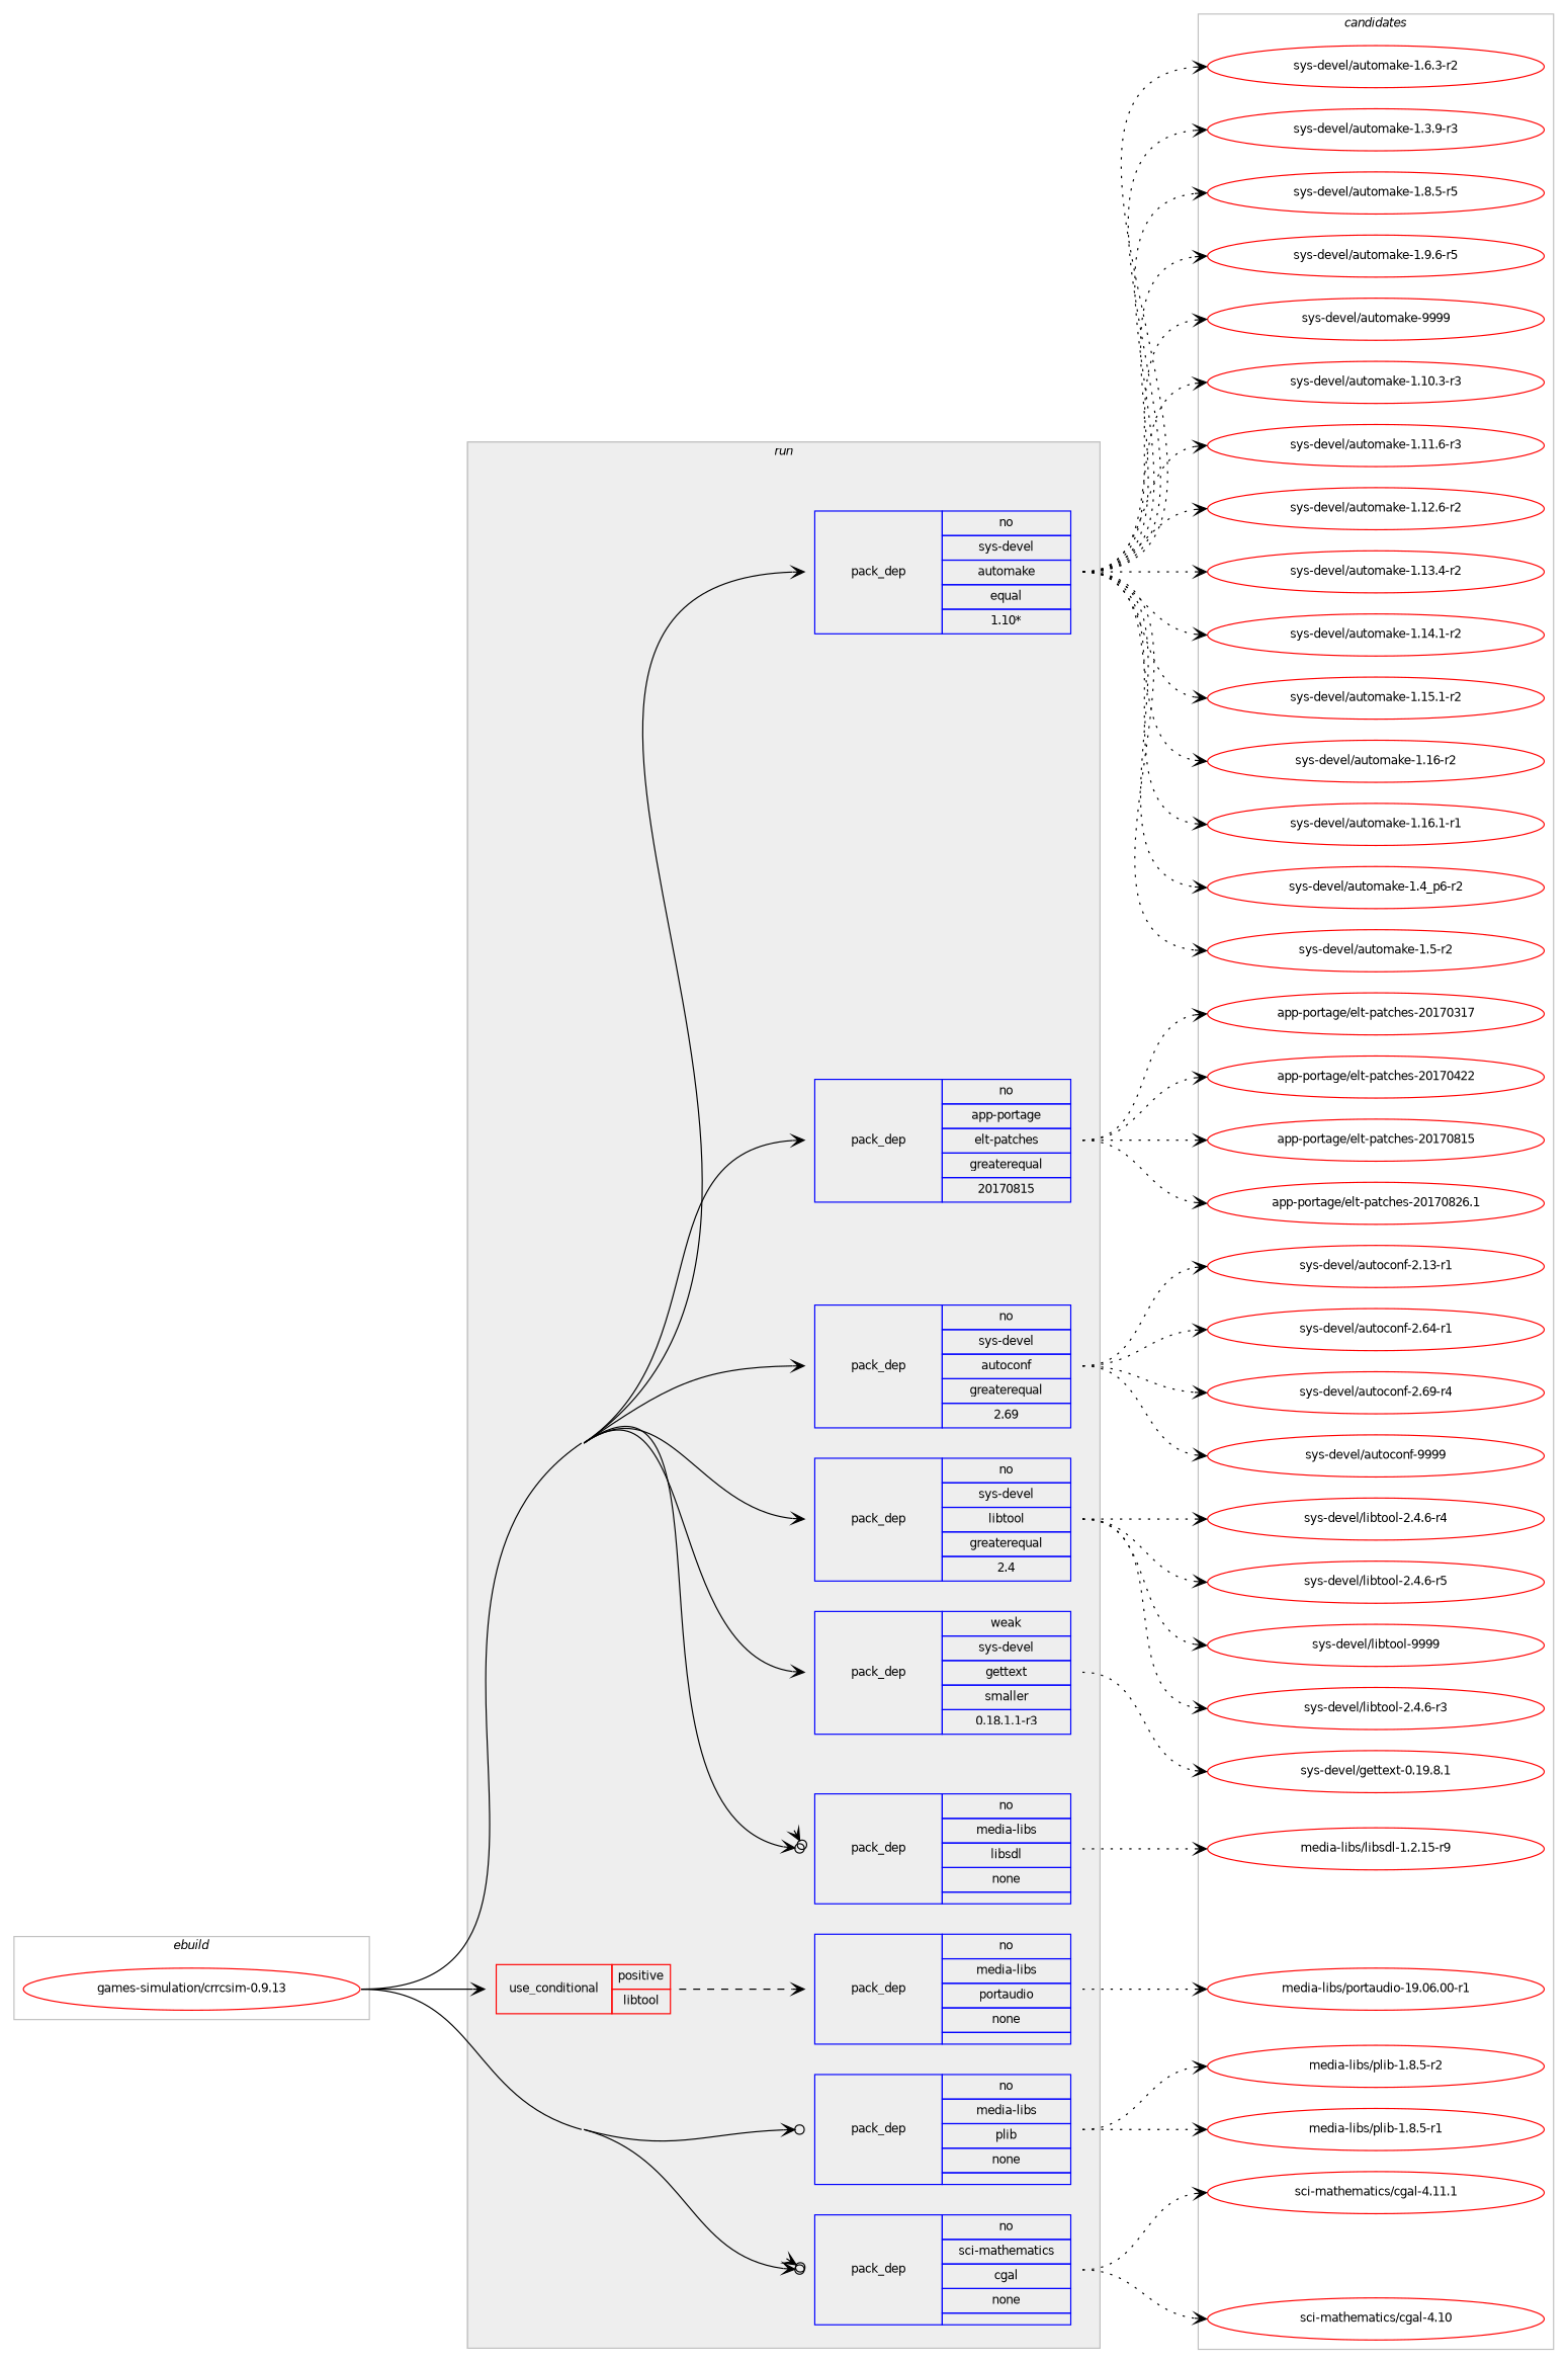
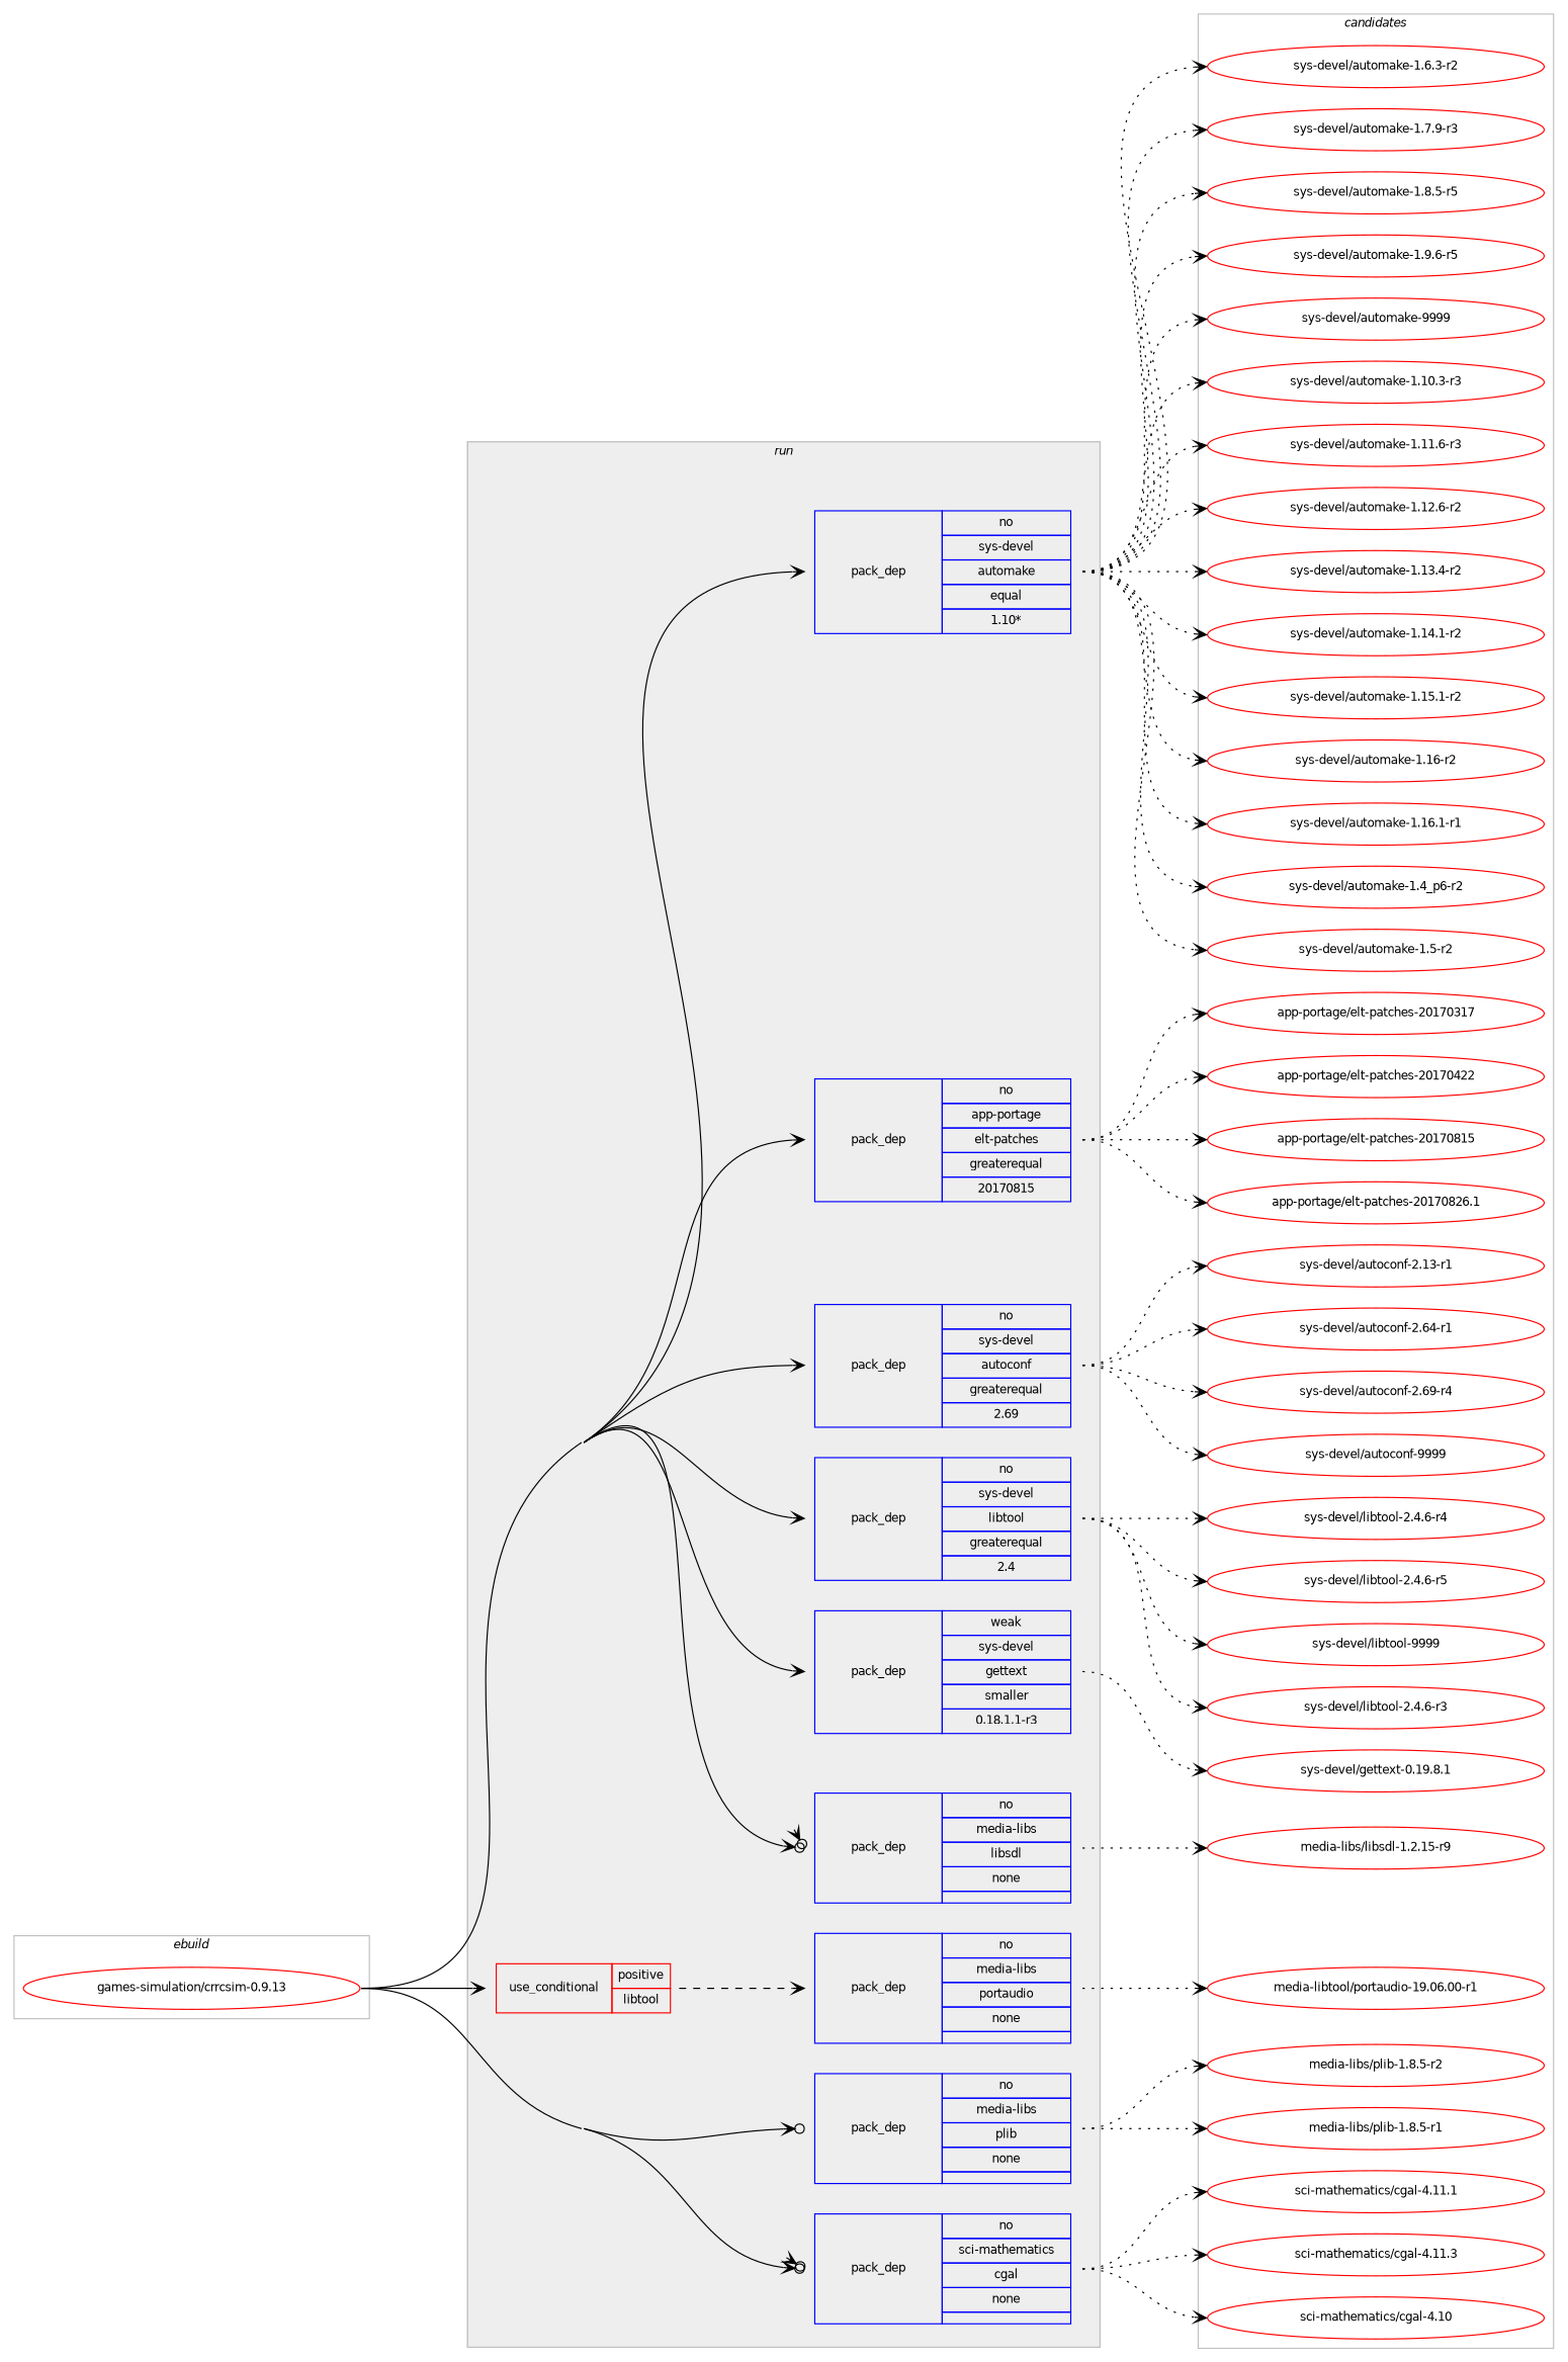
  digraph {
    compound=true
    concentrate=true
    fontname=Helvetica
    fontsize=10
    newrank=true
    rankdir=LR
    ranksep=1.5
    node [color=red fontname=Helvetica fontsize=10]
    edge [arrowhead=vee headport=w style=dotted tailport=e weight=100]
    n1 [label="games-simulation/crrcsim-0.9.13" width=4]
    n2 [color=blue label=<<TABLE BORDER="0" CELLBORDER="1" CELLSPACING="0" CELLPADDING="4" WIDTH="220"><TR><TD ROWSPAN="6" CELLPADDING="30">pack_dep</TD></TR><TR><TD WIDTH="110">no</TD></TR><TR><TD>sys-devel</TD></TR><TR><TD>automake</TD></TR><TR><TD>equal</TD></TR><TR><TD>1.10*</TD></TR></TABLE>> shape=none]
    n3 [color=blue label=<<TABLE BORDER="0" CELLBORDER="1" CELLSPACING="0" CELLPADDING="4" WIDTH="220"><TR><TD ROWSPAN="6" CELLPADDING="30">pack_dep</TD></TR><TR><TD WIDTH="110">no</TD></TR><TR><TD>app-portage</TD></TR><TR><TD>elt-patches</TD></TR><TR><TD>greaterequal</TD></TR><TR><TD>20170815</TD></TR></TABLE>> shape=none]
    n4 [color=blue label=<<TABLE BORDER="0" CELLBORDER="1" CELLSPACING="0" CELLPADDING="4" WIDTH="220"><TR><TD ROWSPAN="6" CELLPADDING="30">pack_dep</TD></TR><TR><TD WIDTH="110">no</TD></TR><TR><TD>sys-devel</TD></TR><TR><TD>autoconf</TD></TR><TR><TD>greaterequal</TD></TR><TR><TD>2.69</TD></TR></TABLE>> shape=none]
    n5 [color=blue label=<<TABLE BORDER="0" CELLBORDER="1" CELLSPACING="0" CELLPADDING="4" WIDTH="220"><TR><TD ROWSPAN="6" CELLPADDING="30">pack_dep</TD></TR><TR><TD WIDTH="110">no</TD></TR><TR><TD>sys-devel</TD></TR><TR><TD>libtool</TD></TR><TR><TD>greaterequal</TD></TR><TR><TD>2.4</TD></TR></TABLE>> shape=none]
    n6 [color=blue label=<<TABLE BORDER="0" CELLBORDER="1" CELLSPACING="0" CELLPADDING="4" WIDTH="220"><TR><TD ROWSPAN="6" CELLPADDING="30">pack_dep</TD></TR><TR><TD WIDTH="110">weak</TD></TR><TR><TD>sys-devel</TD></TR><TR><TD>gettext</TD></TR><TR><TD>smaller</TD></TR><TR><TD>0.18.1.1-r3</TD></TR></TABLE>> shape=none]
    n7 [color=blue label=<<TABLE BORDER="0" CELLBORDER="1" CELLSPACING="0" CELLPADDING="4" WIDTH="220"><TR><TD ROWSPAN="6" CELLPADDING="30">pack_dep</TD></TR><TR><TD WIDTH="110">no</TD></TR><TR><TD>media-libs</TD></TR><TR><TD>libsdl</TD></TR><TR><TD>none</TD></TR><TR><TD></TD></TR></TABLE>> shape=none]
    n8 [color=blue label=<<TABLE BORDER="0" CELLBORDER="1" CELLSPACING="0" CELLPADDING="4" WIDTH="220"><TR><TD ROWSPAN="6" CELLPADDING="30">pack_dep</TD></TR><TR><TD WIDTH="110">no</TD></TR><TR><TD>media-libs</TD></TR><TR><TD>portaudio</TD></TR><TR><TD>none</TD></TR><TR><TD></TD></TR></TABLE>> shape=none]
    n9 [label=<<TABLE BORDER="0" CELLBORDER="1" CELLSPACING="0" CELLPADDING="4"><TR><TD ROWSPAN="3" CELLPADDING="10">use_conditional</TD></TR><TR><TD>positive</TD></TR><TR><TD>libtool</TD></TR></TABLE>> shape=none]
    n10 [color=blue label=<<TABLE BORDER="0" CELLBORDER="1" CELLSPACING="0" CELLPADDING="4" WIDTH="220"><TR><TD ROWSPAN="6" CELLPADDING="30">pack_dep</TD></TR><TR><TD WIDTH="110">no</TD></TR><TR><TD>media-libs</TD></TR><TR><TD>plib</TD></TR><TR><TD>none</TD></TR><TR><TD></TD></TR></TABLE>> shape=none]
    n11 [color=blue label=<<TABLE BORDER="0" CELLBORDER="1" CELLSPACING="0" CELLPADDING="4" WIDTH="220"><TR><TD ROWSPAN="6" CELLPADDING="30">pack_dep</TD></TR><TR><TD WIDTH="110">no</TD></TR><TR><TD>sci-mathematics</TD></TR><TR><TD>cgal</TD></TR><TR><TD>none</TD></TR><TR><TD></TD></TR></TABLE>> shape=none]
    n12 [label="app-portage/elt-patches-20170317" width=4]
    n13 [label="app-portage/elt-patches-20170422" width=4]
    n14 [label="app-portage/elt-patches-20170815" width=4]
    n15 [label="app-portage/elt-patches-20170826.1" width=4]
    n16 [label="sys-devel/autoconf-2.13-r1" width=4]
    n17 [label="sys-devel/autoconf-2.64-r1" width=4]
    n18 [label="sys-devel/autoconf-2.69-r4" width=4]
    n19 [label="sys-devel/autoconf-9999" width=4]
    n20 [label="sys-devel/automake-1.10.3-r3" width=4]
    n21 [label="sys-devel/automake-1.11.6-r3" width=4]
    n22 [label="sys-devel/automake-1.12.6-r2" width=4]
    n23 [label="sys-devel/automake-1.13.4-r2" width=4]
    n24 [label="sys-devel/automake-1.14.1-r2" width=4]
    n25 [label="sys-devel/automake-1.15.1-r2" width=4]
    n26 [label="sys-devel/automake-1.16-r2" width=4]
    n27 [label="sys-devel/automake-1.16.1-r1" width=4]
    n28 [label="sys-devel/automake-1.4_p6-r2" width=4]
    n29 [label="sys-devel/automake-1.5-r2" width=4]
    n30 [label="sys-devel/automake-1.6.3-r2" width=4]
-   n31 [label="sys-devel/automake-1.3.9-r3" width=4]
+   n31 [label="sys-devel/automake-1.7.9-r3" width=4]
    n32 [label="sys-devel/automake-1.8.5-r5" width=4]
    n33 [label="sys-devel/automake-1.9.6-r5" width=4]
    n34 [label="sys-devel/automake-9999" width=4]
    n35 [label="sys-devel/libtool-2.4.6-r3" width=4]
    n36 [label="sys-devel/libtool-2.4.6-r4" width=4]
    n37 [label="sys-devel/libtool-2.4.6-r5" width=4]
    n38 [label="sys-devel/libtool-9999" width=4]
    n39 [label="sys-devel/gettext-0.19.8.1" width=4]
-   n40 [label="media-libs/portaudio-19.06.00-r1" width=4]
+   n40 [label="media-libtool/portaudio-19.06.00-r1" width=4]
    n41 [label="media-libs/libsdl-1.2.15-r9" width=4]
    n42 [label="media-libs/plib-1.8.5-r1" width=4]
    n43 [label="media-libs/plib-1.8.5-r2" width=4]
    n44 [label="sci-mathematics/cgal-4.10" width=4]
    n45 [label="sci-mathematics/cgal-4.11.1" width=4]
+   n46 [label="sci-mathematics/cgal-4.11.3" width=4]
    subgraph cluster_1 {
      color=gray
      label=<<i>ebuild</i>>
      rank=same
      n1
    }
    subgraph cluster_2 {
      color=gray
      label=<<i>dependencies</i>>
      subgraph cluster_3 {
        color=gray
        fillcolor="#eeeeee"
        label=<<i>compile</i>>
        style=filled
        subgraph sub_4 {
          color=gray
          fillcolor="#eeeeee"
          label=<<i>compile</i>>
          style=filled
          n2
        }
        subgraph sub_5 {
          color=gray
          fillcolor="#eeeeee"
          label=<<i>compile</i>>
          style=filled
          n3
        }
        subgraph sub_6 {
          color=gray
          fillcolor="#eeeeee"
          label=<<i>compile</i>>
          style=filled
          n4
        }
        subgraph sub_7 {
          color=gray
          fillcolor="#eeeeee"
          label=<<i>compile</i>>
          style=filled
          n5
        }
        subgraph sub_8 {
          color=gray
          fillcolor="#eeeeee"
          label=<<i>compile</i>>
          style=filled
          n6
        }
      }
      subgraph cluster_9 {
        color=gray
        fillcolor="#eeeeee"
        label=<<i>compile and run</i>>
        style=filled
        subgraph sub_10 {
          color=gray
          fillcolor="#eeeeee"
          label=<<i>compile and run</i>>
          style=filled
          n7
        }
        subgraph sub_11 {
          color=gray
          fillcolor="#eeeeee"
          label=<<i>compile and run</i>>
          style=filled
          n9
          subgraph sub_12 {
            color=gray
            fillcolor="#eeeeee"
            label=<<i>compile and run</i>>
            style=filled
            n8
          }
        }
        subgraph sub_13 {
          color=gray
          fillcolor="#eeeeee"
          label=<<i>compile and run</i>>
          style=filled
          n10
        }
        subgraph sub_14 {
          color=gray
          fillcolor="#eeeeee"
          label=<<i>compile and run</i>>
          style=filled
          n11
        }
      }
      subgraph cluster_15 {
        color=gray
        fillcolor="#eeeeee"
        label=<<i>run</i>>
        style=filled
      }
    }
    subgraph cluster_16 {
      color=gray
      label=<<i>candidates</i>>
      rank=same
      subgraph sub_17 {
        color=black
        label=<<i>candidates</i>>
        nodesep=1
        rank=same
        n12
        n13
        n14
        n15
      }
      subgraph sub_18 {
        color=black
        label=<<i>candidates</i>>
        nodesep=1
        rank=same
        n16
        n17
        n18
        n19
      }
      subgraph sub_19 {
        color=black
        label=<<i>candidates</i>>
        nodesep=1
        rank=same
        n20
        n21
        n22
        n23
        n24
        n25
        n26
        n27
        n28
        n29
        n30
        n31
        n32
        n33
        n34
      }
      subgraph sub_20 {
        color=black
        label=<<i>candidates</i>>
        nodesep=1
        rank=same
        n35
        n36
        n37
        n38
      }
      subgraph sub_21 {
        color=black
        label=<<i>candidates</i>>
        nodesep=1
        rank=same
        n39
      }
      subgraph sub_22 {
        color=black
        label=<<i>candidates</i>>
        nodesep=1
        rank=same
        n40
      }
      subgraph sub_23 {
        color=black
        label=<<i>candidates</i>>
        nodesep=1
        rank=same
        n41
      }
      subgraph sub_24 {
        color=black
        label=<<i>candidates</i>>
        nodesep=1
        rank=same
        n42
        n43
      }
      subgraph sub_25 {
        color=black
        label=<<i>candidates</i>>
        nodesep=1
        rank=same
        n44
        n45
+       n46
      }
    }
    n1 -> n2 [style=solid weight=20]
    n1 -> n3 [style=solid weight=20]
    n1 -> n4 [style=solid weight=20]
    n1 -> n5 [style=solid weight=20]
    n1 -> n6 [style=solid weight=20]
    n1 -> n7 [arrowhead=odotvee style=solid weight=20]
    n1 -> n9 [style=solid weight=20]
    n1 -> n10 [arrowhead=odotvee style=solid weight=20]
    n1 -> n11 [arrowhead=odotvee style=solid weight=20]
    n2 -> n20
    n2 -> n21
    n2 -> n22
    n2 -> n23
    n2 -> n24
    n2 -> n25
    n2 -> n26
    n2 -> n27
    n2 -> n28
    n2 -> n29
    n2 -> n30
    n2 -> n31
    n2 -> n32
    n2 -> n33
    n2 -> n34
    n3 -> n12
    n3 -> n13
    n3 -> n14
    n3 -> n15
    n4 -> n16
    n4 -> n17
    n4 -> n18
    n4 -> n19
    n5 -> n35
    n5 -> n36
    n5 -> n37
    n5 -> n38
    n6 -> n39
    n7 -> n41
    n8 -> n40
    n9 -> n8 [style=dashed weight=20]
    n10 -> n42
    n10 -> n43
    n11 -> n44
    n11 -> n45
+   n11 -> n46
  }
